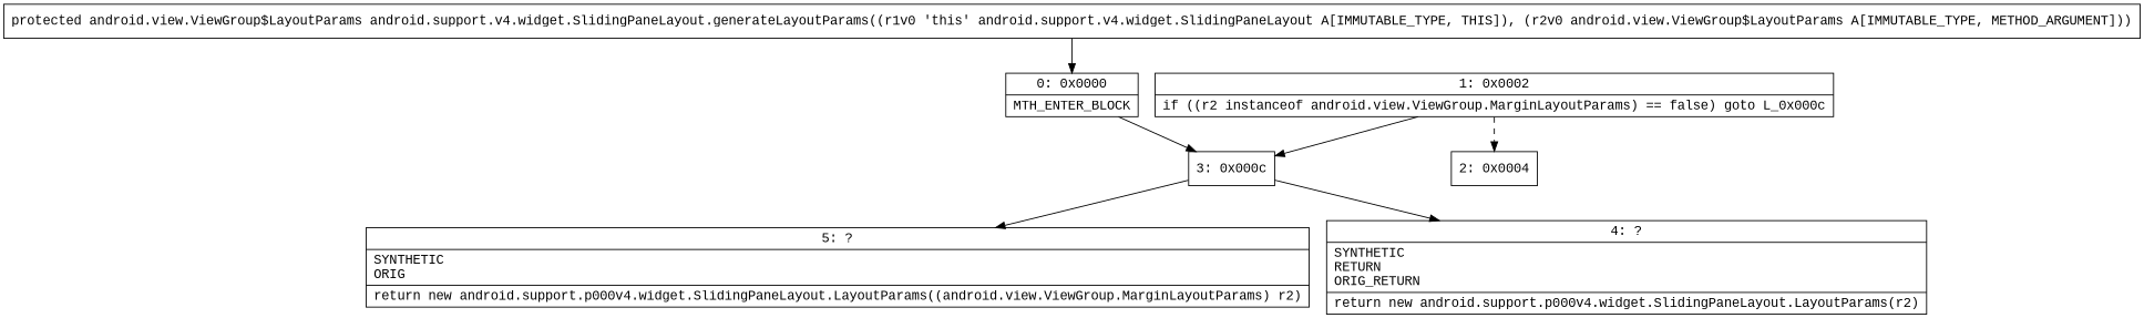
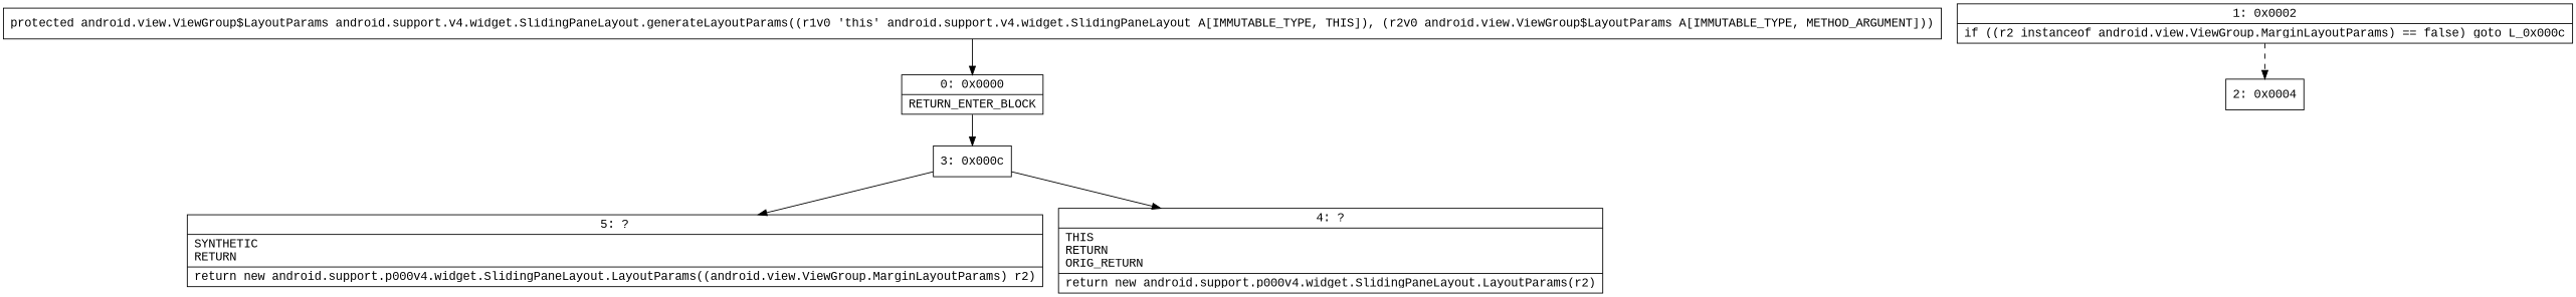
  digraph {
    fontname="Liberation Mono"
    node [fontname="Liberation Mono" shape=record]
    edge [fontname="Liberation Mono"]
-   n1 [label="{0\:\ 0x0000|MTH_ENTER_BLOCK\l}"]
+   n1 [label="{0\:\ 0x0000|RETURN_ENTER_BLOCK\l}"]
    n2 [label="{3\:\ 0x000c}"]
    n3 [label="{1\:\ 0x0002|if ((r2 instanceof android.view.ViewGroup.MarginLayoutParams) == false) goto L_0x000c\l}"]
    n4 [label="{2\:\ 0x0004}"]
-   n5 [label="{5\:\ ?|SYNTHETIC\lORIG\l|return new android.support.p000v4.widget.SlidingPaneLayout.LayoutParams((android.view.ViewGroup.MarginLayoutParams) r2)\l}"]
-   n6 [label="{4\:\ ?|SYNTHETIC\lRETURN\lORIG_RETURN\l|return new android.support.p000v4.widget.SlidingPaneLayout.LayoutParams(r2)\l}"]
+   n5 [label="{5\:\ ?|SYNTHETIC\lRETURN\l|return new android.support.p000v4.widget.SlidingPaneLayout.LayoutParams((android.view.ViewGroup.MarginLayoutParams) r2)\l}"]
+   n6 [label="{4\:\ ?|THIS\lRETURN\lORIG_RETURN\l|return new android.support.p000v4.widget.SlidingPaneLayout.LayoutParams(r2)\l}"]
    n7 [label="{protected android.view.ViewGroup$LayoutParams android.support.v4.widget.SlidingPaneLayout.generateLayoutParams((r1v0 'this' android.support.v4.widget.SlidingPaneLayout A[IMMUTABLE_TYPE, THIS]), (r2v0 android.view.ViewGroup$LayoutParams A[IMMUTABLE_TYPE, METHOD_ARGUMENT])) }"]
    n1 -> n2
    n2 -> n5
    n2 -> n6
-   n3 -> n2
    n3 -> n4 [style=dashed]
    n7 -> n1
  }
